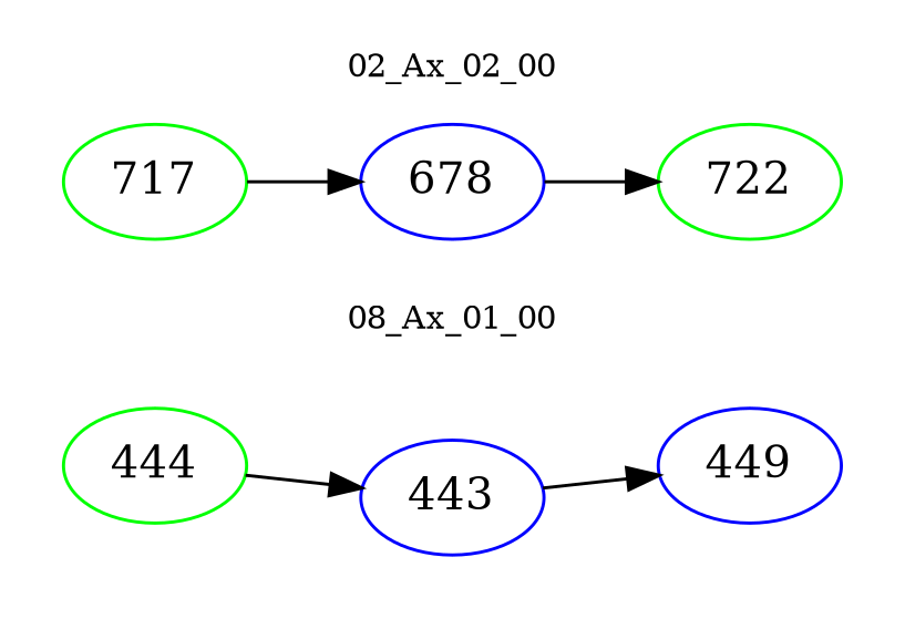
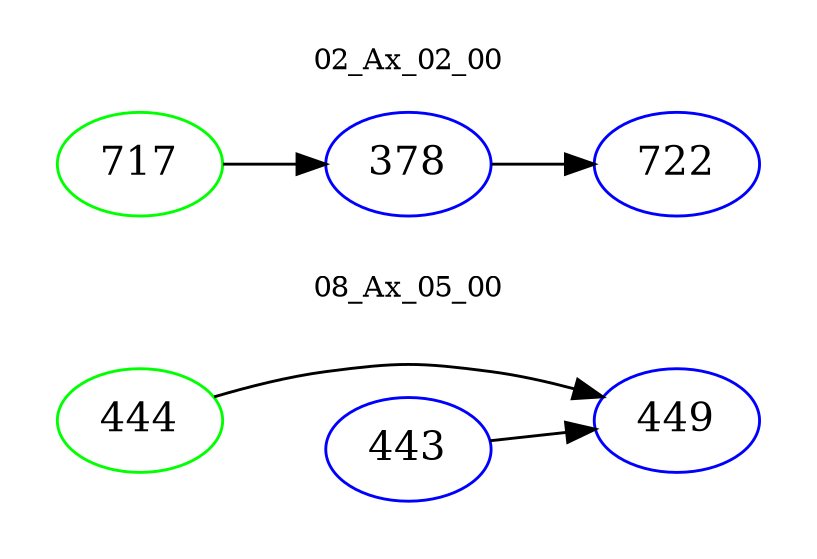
  digraph {
    rankdir=LR
    node [color=blue]
    edge [color=black]
    n1 [color=green label=444]
    n2 [label=443]
    n3 [label=449]
    n4 [color=green label=717]
-   n5 [label=678]
-   n6 [color=green label=722]
+   n5 [label=378]
+   n6 [label=722]
    subgraph cluster_1 {
      color=white
      fontsize=10
-     label="08_Ax_01_00"
+     label="08_Ax_05_00"
      n1
      n2
      n3
    }
    subgraph cluster_2 {
      color=white
      fontsize=10
      label="02_Ax_02_00"
      n4
      n5
      n6
    }
-   n1 -> n2
+   n1 -> n3
    n2 -> n3
    n4 -> n5
    n5 -> n6
  }
